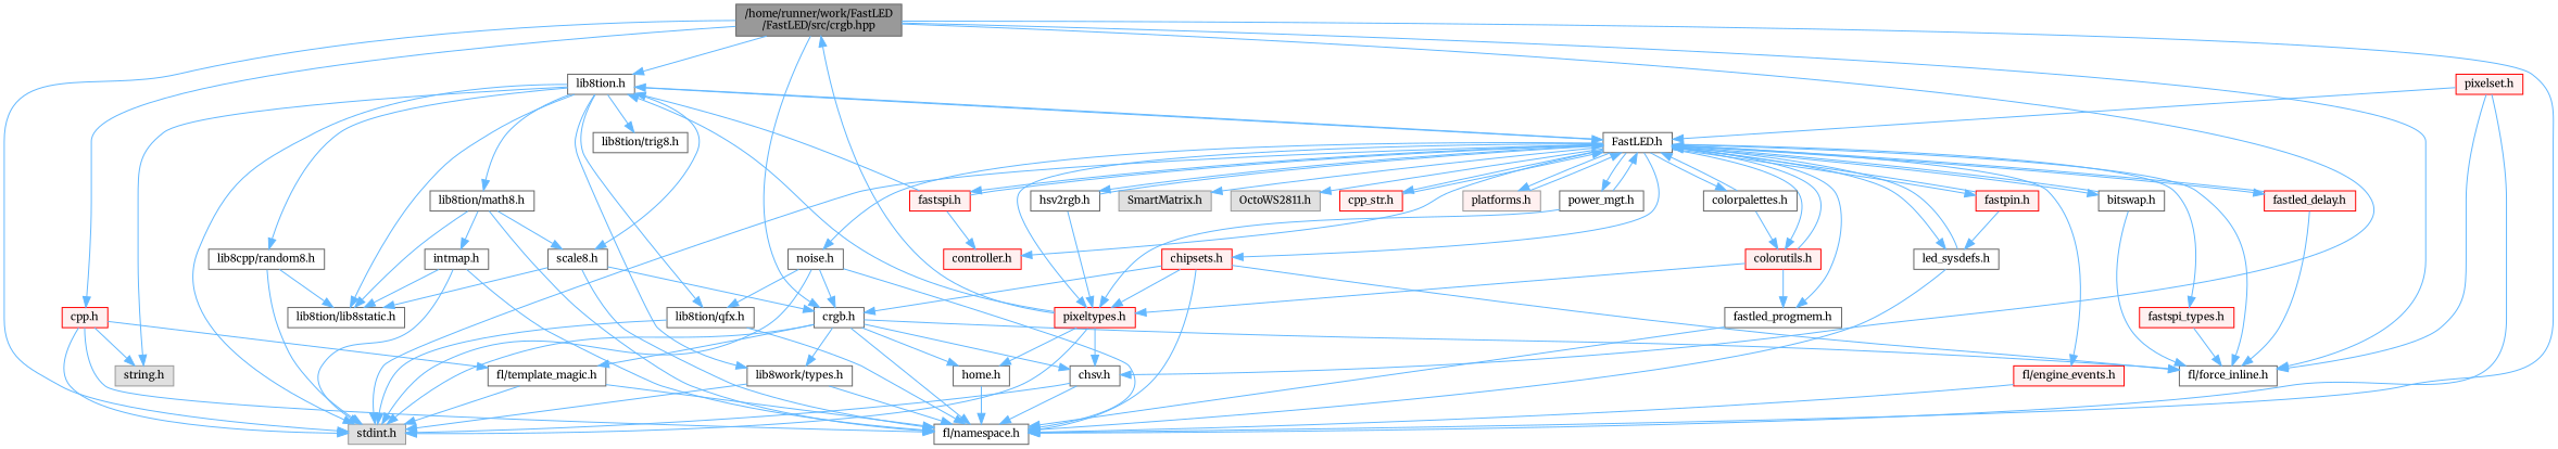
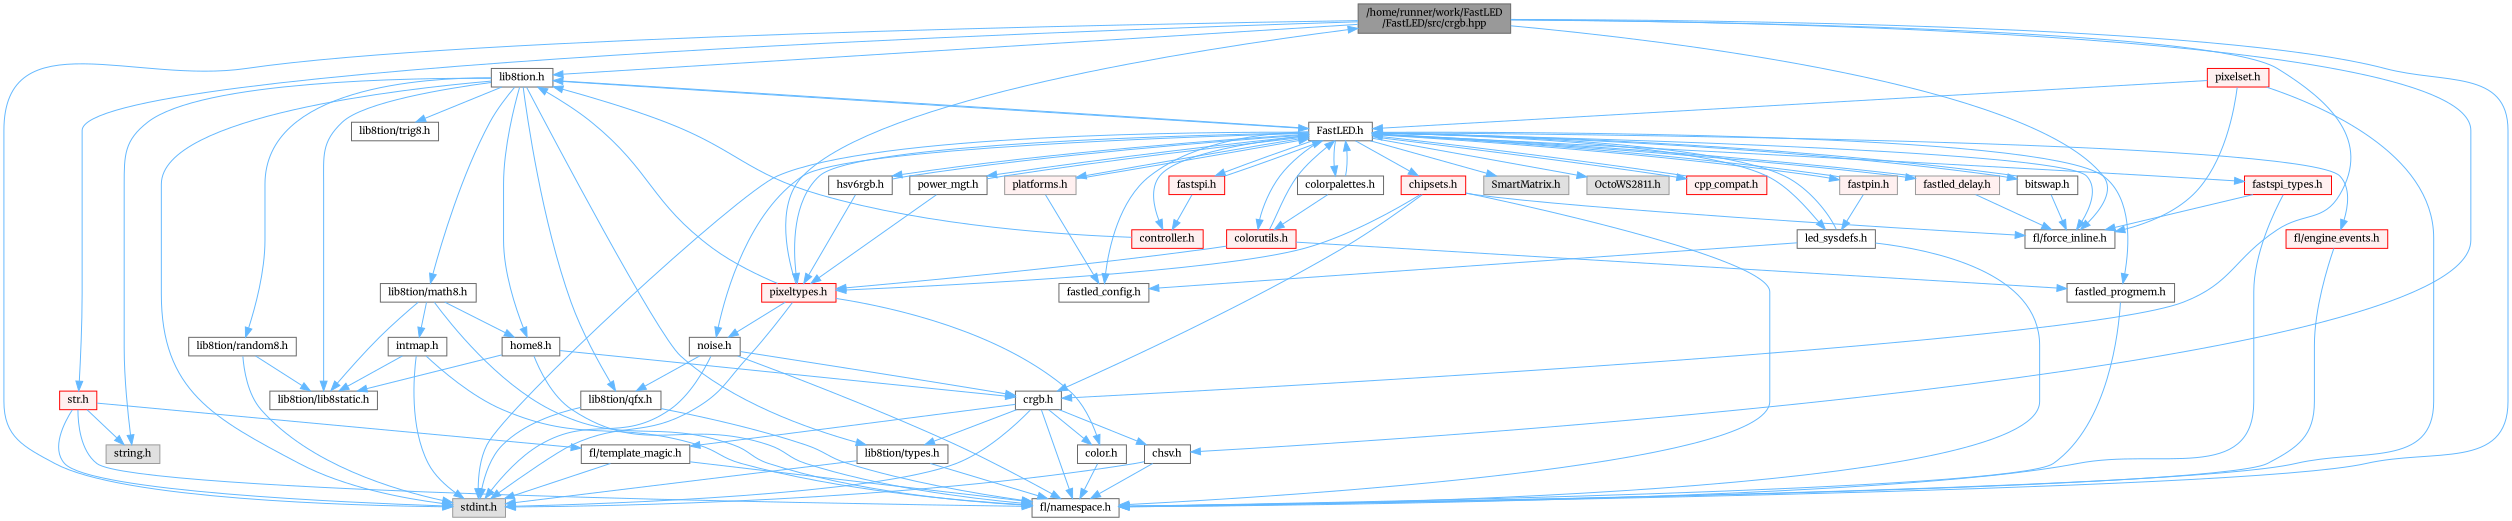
  digraph {
    fontname=Merriweather
    node [color=grey40 fillcolor=white fontname=Merriweather fontsize=10 shape=box style=filled]
    edge [color=steelblue1 fontname=Merriweather fontsize=10 labelfontname=Helvetica labelfontsize=10 style=solid]
    n1 [color=gray40 fillcolor=grey60 fontcolor=black height=0.2 label="/home/runner/work/FastLED\l/FastLED/src/crgb.hpp" width=0.4]
    n2 [color=grey60 fillcolor="#E0E0E0" height=0.2 label="stdint.h" width=0.4]
    n3 [height=0.2 label="chsv.h" width=0.4]
    n4 [height=0.2 label="fl/namespace.h" width=0.4]
    n5 [height=0.2 label="crgb.h" width=0.4]
    n6 [height=0.2 label="fl/force_inline.h" width=0.4]
    n7 [height=0.2 label="lib8tion.h" width=0.4]
-   n8 [color=red fillcolor="#FFF0F0" height=0.2 label="cpp.h" width=0.4]
-   n9 [height=0.2 label="home.h" width=0.4]
-   n10 [height=0.2 label="lib8work/types.h" width=0.4]
+   n8 [color=red fillcolor="#FFF0F0" height=0.2 label="str.h" width=0.4]
+   n9 [height=0.2 label="color.h" width=0.4]
+   n10 [height=0.2 label="lib8tion/types.h" width=0.4]
    n11 [height=0.2 label="fl/template_magic.h" width=0.4]
    n12 [height=0.2 label="FastLED.h" width=0.4]
    n13 [height=0.2 label="lib8tion/qfx.h" width=0.4]
    n14 [height=0.2 label="lib8tion/lib8static.h" width=0.4]
    n15 [color=grey60 fillcolor="#E0E0E0" height=0.2 label="string.h" width=0.4]
    n16 [height=0.2 label="lib8tion/math8.h" width=0.4]
-   n17 [height=0.2 label="scale8.h" width=0.4]
-   n18 [height=0.2 label="lib8cpp/random8.h" width=0.4]
+   n17 [height=0.2 label="home8.h" width=0.4]
+   n18 [height=0.2 label="lib8tion/random8.h" width=0.4]
    n19 [height=0.2 label="lib8tion/trig8.h" width=0.4]
    n20 [color=grey60 fillcolor="#E0E0E0" height=0.2 label="SmartMatrix.h" width=0.4]
    n21 [color=grey60 fillcolor="#E0E0E0" height=0.2 label="OctoWS2811.h" width=0.4]
-   n22 [color=red fillcolor="#FFF0F0" height=0.2 label="cpp_str.h" width=0.4]
+   n22 [color=red fillcolor="#FFF0F0" height=0.2 label="cpp_compat.h" width=0.4]
+   n23 [height=0.2 label="fastled_config.h" width=0.4]
    n24 [height=0.2 label="led_sysdefs.h" width=0.4]
-   n25 [color=red fillcolor="#FFF0F0" height=0.2 label="fastled_delay.h" width=0.4]
+   n25 [color=grey60 fillcolor="#FFF0F0" height=0.2 label="fastled_delay.h" width=0.4]
    n26 [height=0.2 label="bitswap.h" width=0.4]
    n27 [color=red fillcolor="#FFF0F0" height=0.2 label="controller.h" width=0.4]
-   n28 [color=red fillcolor="#FFF0F0" height=0.2 label="fastpin.h" width=0.4]
+   n28 [color=grey60 fillcolor="#FFF0F0" height=0.2 label="fastpin.h" width=0.4]
    n29 [color=red fillcolor="#FFF0F0" height=0.2 label="fastspi_types.h" width=0.4]
    n30 [color=grey60 fillcolor="#FFF0F0" height=0.2 label="platforms.h" width=0.4]
    n31 [height=0.2 label="fastled_progmem.h" width=0.4]
    n32 [color=red fillcolor="#FFF0F0" height=0.2 label="pixeltypes.h" width=0.4]
-   n33 [height=0.2 label="hsv2rgb.h" width=0.4]
+   n33 [height=0.2 label="hsv6rgb.h" width=0.4]
    n34 [color=red fillcolor="#FFF0F0" height=0.2 label="colorutils.h" width=0.4]
    n35 [height=0.2 label="colorpalettes.h" width=0.4]
    n36 [height=0.2 label="noise.h" width=0.4]
    n37 [height=0.2 label="power_mgt.h" width=0.4]
    n38 [color=red fillcolor="#FFF0F0" height=0.2 label="fastspi.h" width=0.4]
    n39 [color=red fillcolor="#FFF0F0" height=0.2 label="chipsets.h" width=0.4]
    n40 [color=red fillcolor="#FFF0F0" height=0.2 label="fl/engine_events.h" width=0.4]
    n41 [height=0.2 label="intmap.h" width=0.4]
    n42 [color=red fillcolor="#FFF0F0" height=0.2 label="pixelset.h" width=0.4]
    n1 -> n2
    n1 -> n3
    n1 -> n4
    n1 -> n5
    n1 -> n6
    n1 -> n7
    n1 -> n8
    n3 -> n2
    n3 -> n4
    n5 -> n2
    n5 -> n3
    n5 -> n4
-   n5 -> n6
    n5 -> n9
    n5 -> n10
    n5 -> n11
    n7 -> n2
    n7 -> n10
    n7 -> n12
    n7 -> n13
    n7 -> n14
    n7 -> n15
    n7 -> n16
    n7 -> n17
    n7 -> n18
    n7 -> n19
    n8 -> n2
    n8 -> n4
    n8 -> n11
    n8 -> n15
    n9 -> n4
    n10 -> n2
    n10 -> n4
    n11 -> n2
    n11 -> n4
    n12 -> n2
    n12 -> n6
    n12 -> n7
    n12 -> n20
    n12 -> n21
    n12 -> n22
+   n12 -> n23
    n12 -> n24
    n12 -> n25
    n12 -> n26
    n12 -> n27
    n12 -> n28
    n12 -> n29
    n12 -> n30
    n12 -> n31
    n12 -> n32
    n12 -> n33
    n12 -> n34
    n12 -> n35
    n12 -> n36
    n12 -> n37
    n12 -> n38
    n12 -> n39
    n12 -> n40
    n13 -> n2
    n13 -> n4
    n16 -> n4
    n16 -> n14
    n16 -> n17
    n16 -> n41
    n17 -> n4
    n17 -> n5
    n17 -> n14
    n18 -> n2
    n18 -> n14
    n22 -> n12
    n24 -> n4
    n24 -> n12
+   n24 -> n23
    n25 -> n6
    n25 -> n12
    n26 -> n6
    n26 -> n12
    n28 -> n12
    n28 -> n24
+   n29 -> n4
    n29 -> n6
    n30 -> n12
+   n30 -> n23
    n31 -> n4
    n32 -> n1
    n32 -> n2
-   n32 -> n3
+   n32 -> n36
    n32 -> n7
    n32 -> n9
    n33 -> n12
    n33 -> n32
    n34 -> n12
    n34 -> n31
    n34 -> n32
    n35 -> n12
    n35 -> n34
    n36 -> n2
    n36 -> n4
    n36 -> n5
    n36 -> n13
    n37 -> n12
    n37 -> n32
-   n38 -> n7
+   n27 -> n7
    n38 -> n12
    n38 -> n27
    n39 -> n4
    n39 -> n5
    n39 -> n6
    n39 -> n32
    n40 -> n4
    n41 -> n2
    n41 -> n4
    n41 -> n14
    n42 -> n4
    n42 -> n6
    n42 -> n12
  }
